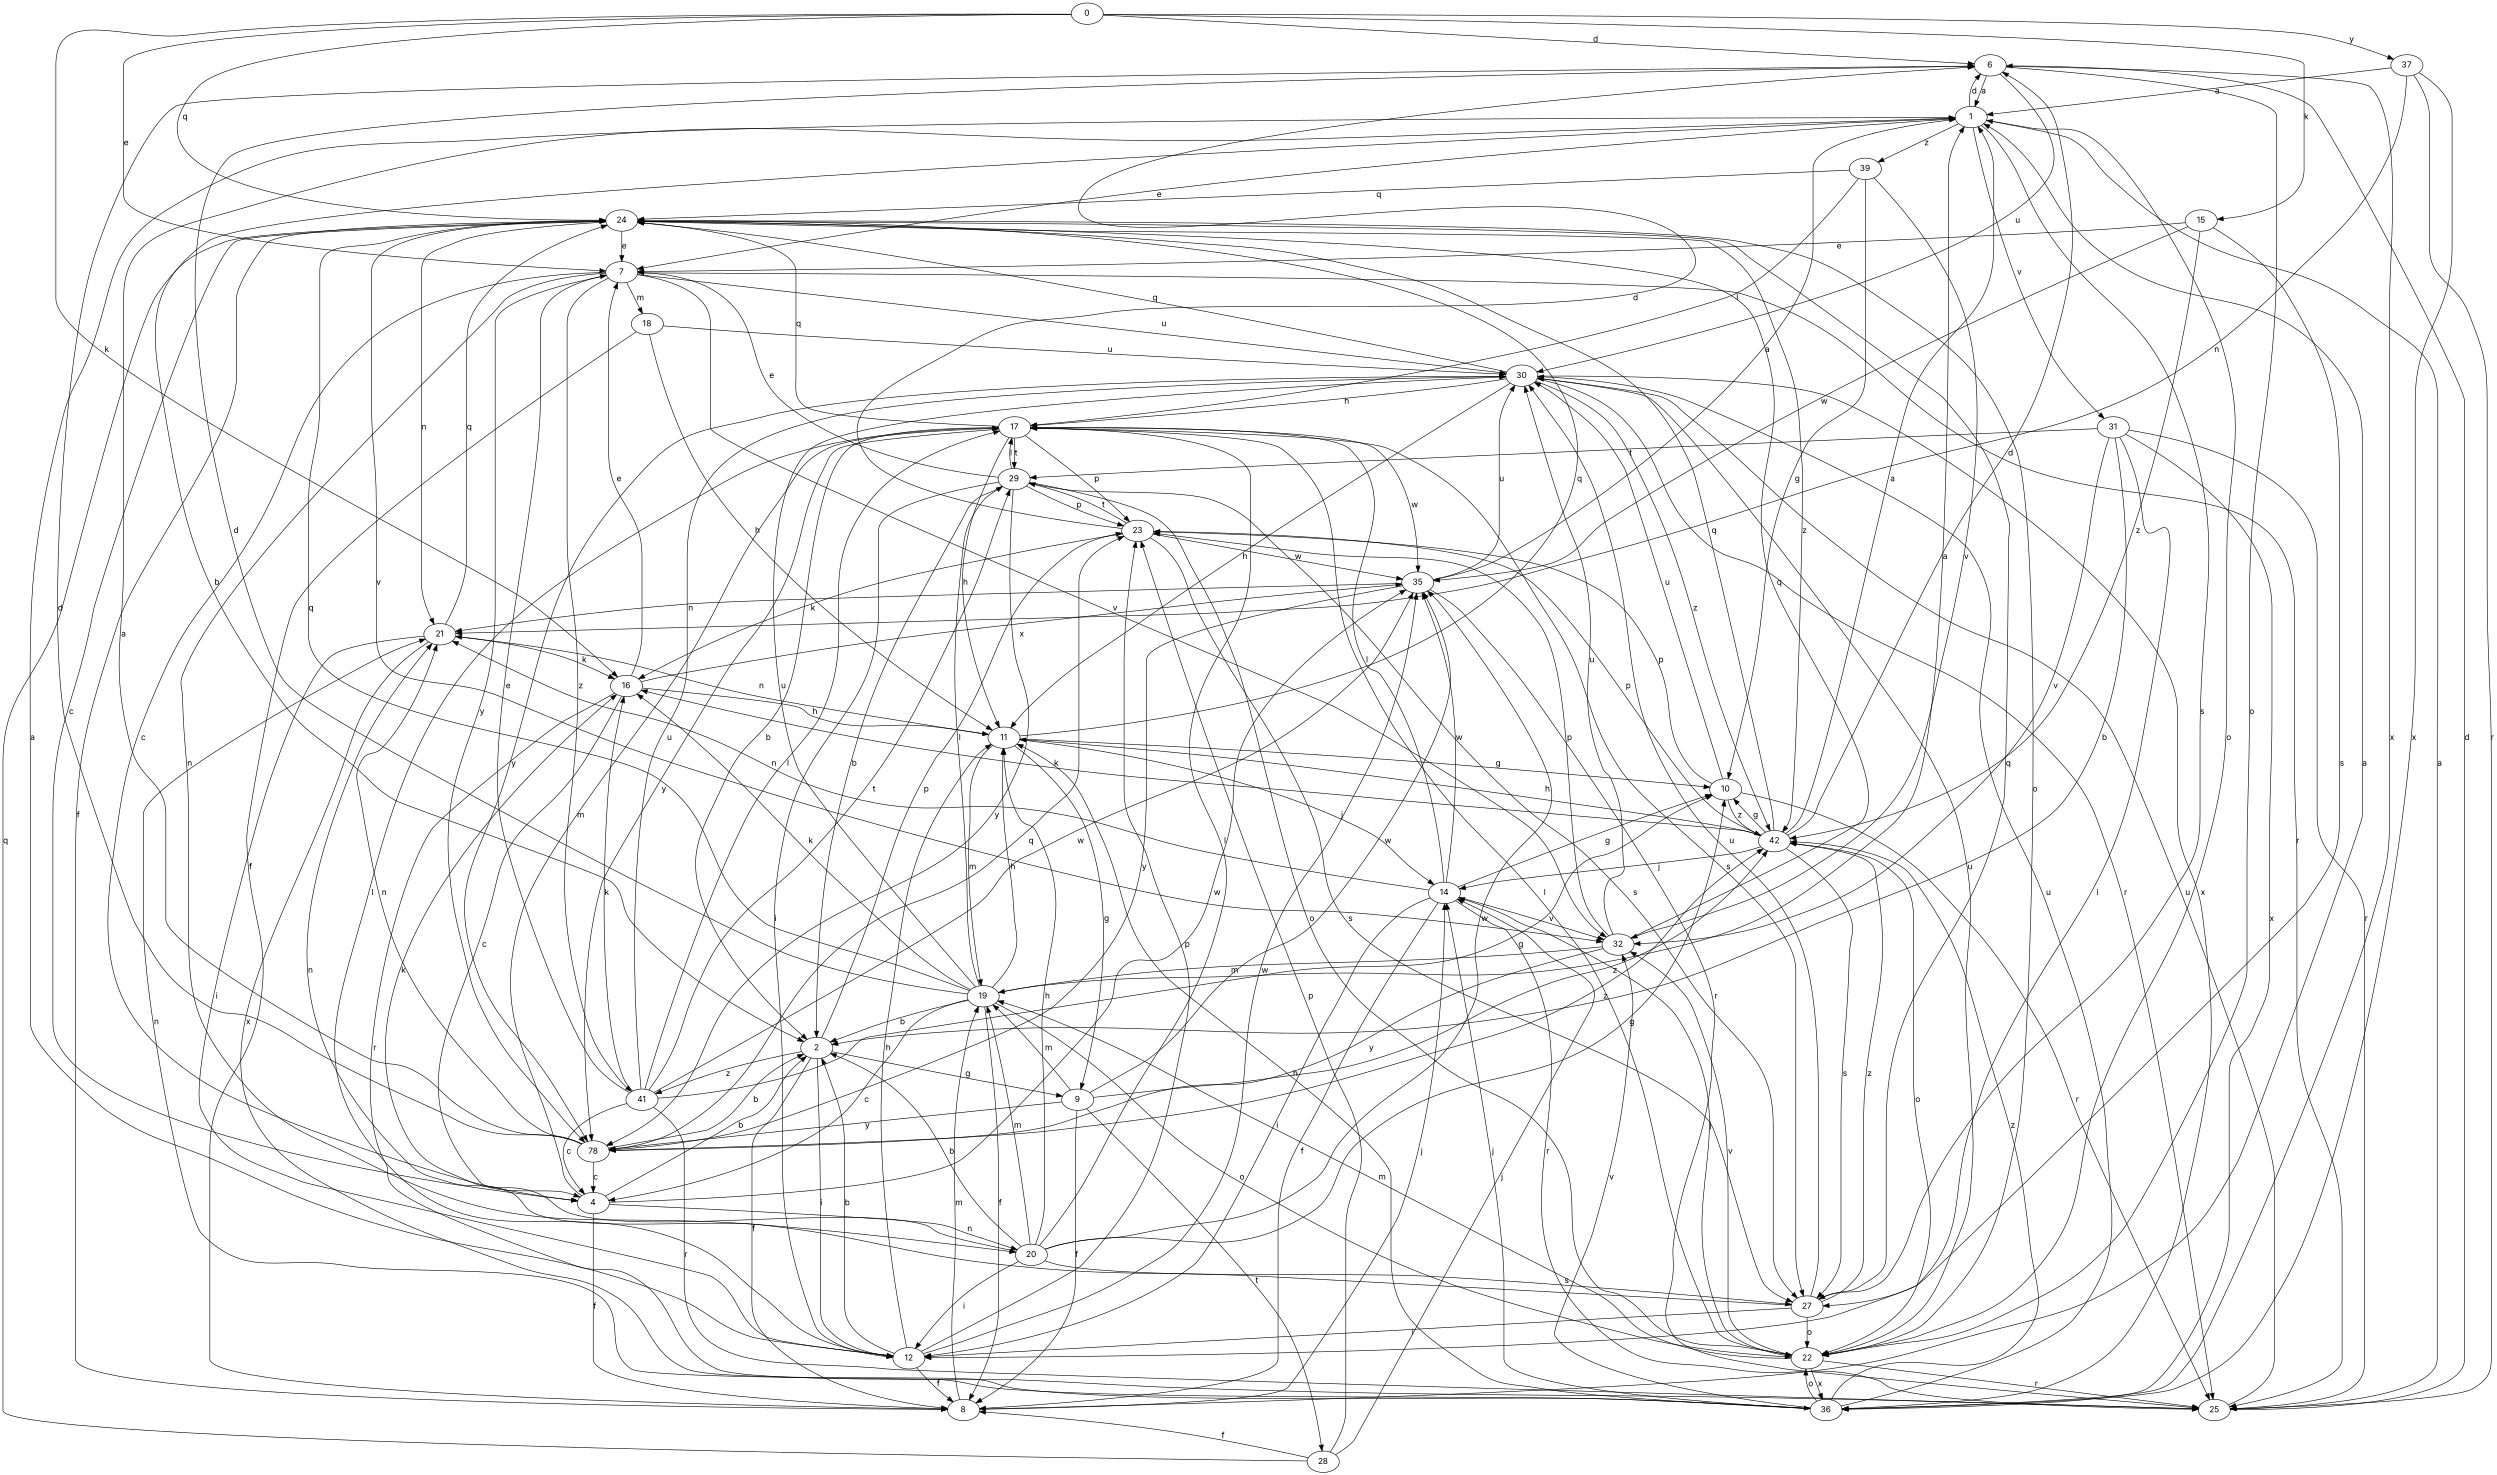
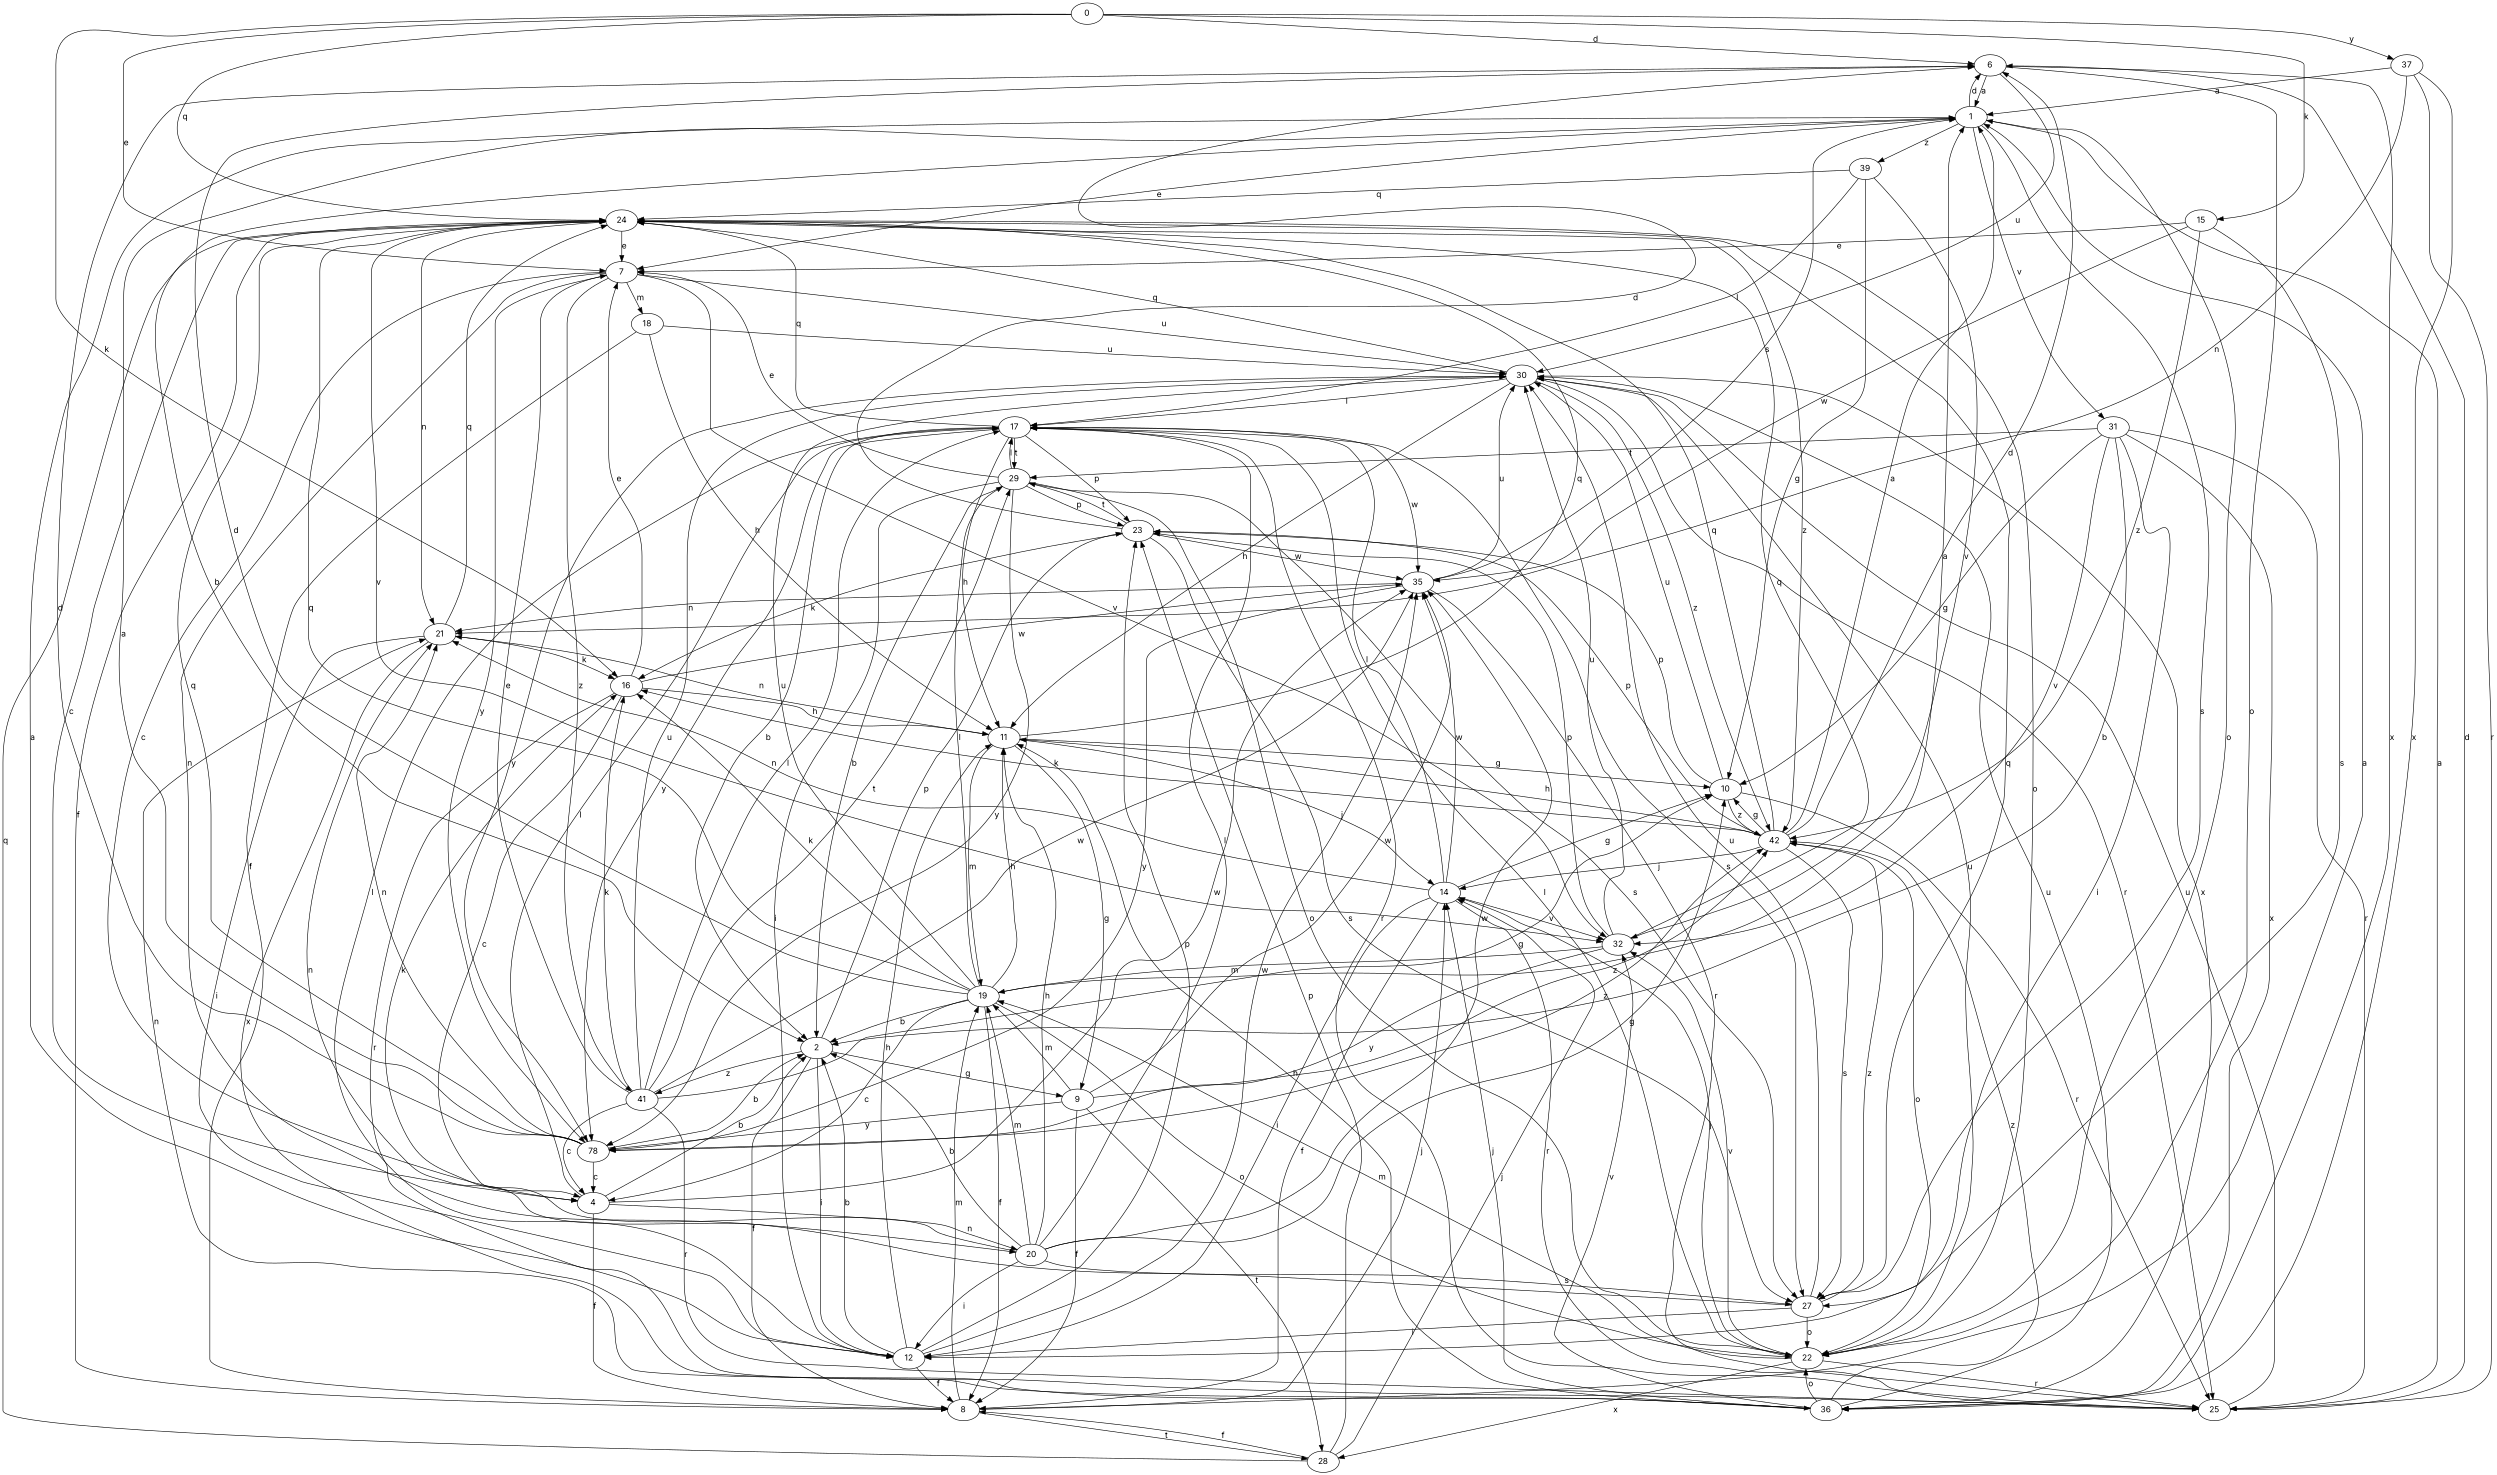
  strict digraph {
    fontname=Inter
    node [fontname=Inter]
    edge [fontname=Inter]
    0
    6
    7
    15
    16
    24
    37
    1
    22
    30
    36
    41
    4
    20
    18
    25
    32
    n18 [label=78]
    27
    35
    42
    11
    8
    21
    2
    31
    39
    9
    12
    23
    17
    14
    19
    10
    29
    28
    0 -> 6 [label=d]
    0 -> 7 [label=e]
    0 -> 15 [label=k]
    0 -> 16 [label=k]
    0 -> 24 [label=q]
    0 -> 37 [label=y]
    6 -> 1 [label=a]
    6 -> 22 [label=o]
    6 -> 30 [label=u]
    6 -> 36 [label=x]
    7 -> 30 [label=u]
    7 -> 41 [label=z]
    7 -> 4 [label=c]
    7 -> 20 [label=n]
    7 -> 18 [label=m]
-   7 -> 25 [label=r]
+   17 -> 25 [label=r]
    7 -> 32 [label=v]
    7 -> n18 [label=y]
    15 -> 7 [label=e]
    15 -> 27 [label=s]
    15 -> 35 [label=w]
    15 -> 42 [label=z]
    16 -> 7 [label=e]
    16 -> 4 [label=c]
    16 -> 25 [label=r]
-   16 -> 35 [label=x]
+   16 -> 35 [label=w]
    16 -> 11 [label=h]
    24 -> 7 [label=e]
    24 -> 22 [label=o]
    24 -> 4 [label=c]
    24 -> 32 [label=v]
    24 -> 42 [label=z]
    24 -> 8 [label=f]
    24 -> 21 [label=n]
    37 -> 1 [label=a]
    37 -> 36 [label=x]
    37 -> 25 [label=r]
    37 -> 21 [label=n]
    1 -> 6 [label=d]
    1 -> 7 [label=e]
    1 -> 22 [label=o]
    1 -> 27 [label=s]
    1 -> 2 [label=b]
    1 -> 31 [label=v]
    1 -> 39 [label=z]
    22 -> 30 [label=u]
-   22 -> 36 [label=x]
+   22 -> 28 [label=x]
    22 -> 25 [label=r]
    22 -> 32 [label=v]
    22 -> 17 [label=l]
    22 -> 14 [label=j]
    22 -> 19 [label=m]
    30 -> 24 [label=q]
    30 -> 36 [label=x]
    30 -> 25 [label=r]
    30 -> n18 [label=y]
    30 -> 42 [label=z]
    30 -> 11 [label=h]
-   30 -> 17 [label=h]
+   30 -> 17 [label=l]
    36 -> 22 [label=o]
    36 -> 30 [label=u]
    36 -> 32 [label=v]
    36 -> 42 [label=z]
    36 -> 11 [label=h]
    36 -> 21 [label=n]
    36 -> 14 [label=j]
    41 -> 7 [label=e]
    41 -> 16 [label=k]
    41 -> 30 [label=u]
    41 -> 4 [label=c]
    41 -> 25 [label=r]
    41 -> 35 [label=w]
    41 -> 17 [label=l]
    41 -> 10 [label=g]
    41 -> 29 [label=t]
    4 -> 20 [label=n]
    4 -> 35 [label=w]
    4 -> 8 [label=f]
    4 -> 2 [label=b]
-   4 -> 17 [label=m]
+   4 -> 17 [label=l]
    20 -> 16 [label=k]
    20 -> 27 [label=s]
    20 -> 35 [label=w]
    20 -> 11 [label=h]
    20 -> 2 [label=b]
    20 -> 12 [label=i]
    20 -> 17 [label=l]
    20 -> 19 [label=m]
    20 -> 10 [label=g]
    18 -> 30 [label=u]
    18 -> 11 [label=h]
    18 -> 8 [label=f]
    25 -> 6 [label=d]
    25 -> 1 [label=a]
    25 -> 30 [label=u]
    32 -> 24 [label=q]
    32 -> 30 [label=u]
    32 -> n18 [label=y]
    32 -> 23 [label=p]
    32 -> 19 [label=m]
    n18 -> 6 [label=d]
-   n18 -> 23 [label=q]
+   n18 -> 24 [label=q]
    n18 -> 1 [label=a]
    n18 -> 4 [label=c]
    n18 -> 42 [label=z]
    n18 -> 21 [label=n]
    n18 -> 2 [label=b]
    27 -> 24 [label=q]
    27 -> 22 [label=o]
    27 -> 30 [label=u]
    27 -> 42 [label=z]
    27 -> 21 [label=n]
    27 -> 12 [label=i]
-   35 -> 1 [label=a]
+   35 -> 1 [label=s]
    35 -> 30 [label=u]
    35 -> 25 [label=r]
    35 -> n18 [label=y]
    35 -> 21 [label=n]
    42 -> 6 [label=d]
    42 -> 16 [label=k]
    42 -> 24 [label=q]
    42 -> 1 [label=a]
    42 -> 22 [label=o]
    42 -> 27 [label=s]
    42 -> 11 [label=h]
    42 -> 23 [label=p]
    42 -> 14 [label=j]
    42 -> 10 [label=g]
    11 -> 24 [label=q]
    11 -> 21 [label=n]
    11 -> 9 [label=g]
    11 -> 14 [label=j]
    11 -> 19 [label=m]
    11 -> 10 [label=g]
    8 -> 1 [label=a]
    8 -> 14 [label=j]
    8 -> 19 [label=m]
+   8 -> 28 [label=t]
    21 -> 16 [label=k]
    21 -> 24 [label=q]
    21 -> 36 [label=x]
    21 -> 12 [label=i]
    2 -> 41 [label=z]
    2 -> 8 [label=f]
    2 -> 9 [label=g]
    2 -> 12 [label=i]
    2 -> 23 [label=p]
    31 -> 36 [label=x]
    31 -> 25 [label=r]
    31 -> 32 [label=v]
    31 -> 2 [label=b]
    31 -> 12 [label=i]
+   31 -> 10 [label=g]
    31 -> 29 [label=t]
    39 -> 24 [label=q]
    39 -> 32 [label=v]
    39 -> 17 [label=l]
    39 -> 10 [label=g]
    9 -> n18 [label=y]
    9 -> 35 [label=w]
    9 -> 42 [label=z]
    9 -> 8 [label=f]
    9 -> 19 [label=m]
    9 -> 28 [label=t]
    12 -> 1 [label=a]
    12 -> 35 [label=w]
    12 -> 11 [label=h]
    12 -> 8 [label=f]
    12 -> 2 [label=b]
    12 -> 23 [label=p]
    12 -> 17 [label=l]
    23 -> 6 [label=d]
    23 -> 16 [label=k]
    23 -> 27 [label=s]
    23 -> 35 [label=w]
    23 -> 29 [label=t]
    17 -> 24 [label=q]
    17 -> n18 [label=y]
    17 -> 27 [label=s]
    17 -> 35 [label=w]
    17 -> 11 [label=h]
    17 -> 2 [label=b]
    17 -> 23 [label=p]
    17 -> 29 [label=t]
    14 -> 25 [label=r]
    14 -> 32 [label=v]
    14 -> 35 [label=w]
    14 -> 8 [label=f]
    14 -> 21 [label=n]
    14 -> 12 [label=i]
    14 -> 17 [label=l]
    14 -> 10 [label=g]
    19 -> 6 [label=d]
    19 -> 16 [label=k]
    19 -> 24 [label=q]
    19 -> 1 [label=a]
    19 -> 22 [label=o]
    19 -> 30 [label=u]
    19 -> 4 [label=c]
    19 -> 11 [label=h]
    19 -> 8 [label=f]
    19 -> 2 [label=b]
    19 -> 29 [label=l]
    10 -> 30 [label=u]
    10 -> 25 [label=r]
    10 -> 42 [label=z]
    10 -> 23 [label=p]
    29 -> 7 [label=e]
    29 -> 22 [label=o]
    29 -> n18 [label=y]
    29 -> 27 [label=s]
    29 -> 2 [label=b]
    29 -> 12 [label=i]
    29 -> 23 [label=p]
    29 -> 17 [label=l]
    28 -> 24 [label=q]
    28 -> 8 [label=f]
    28 -> 23 [label=p]
    28 -> 14 [label=j]
  }
